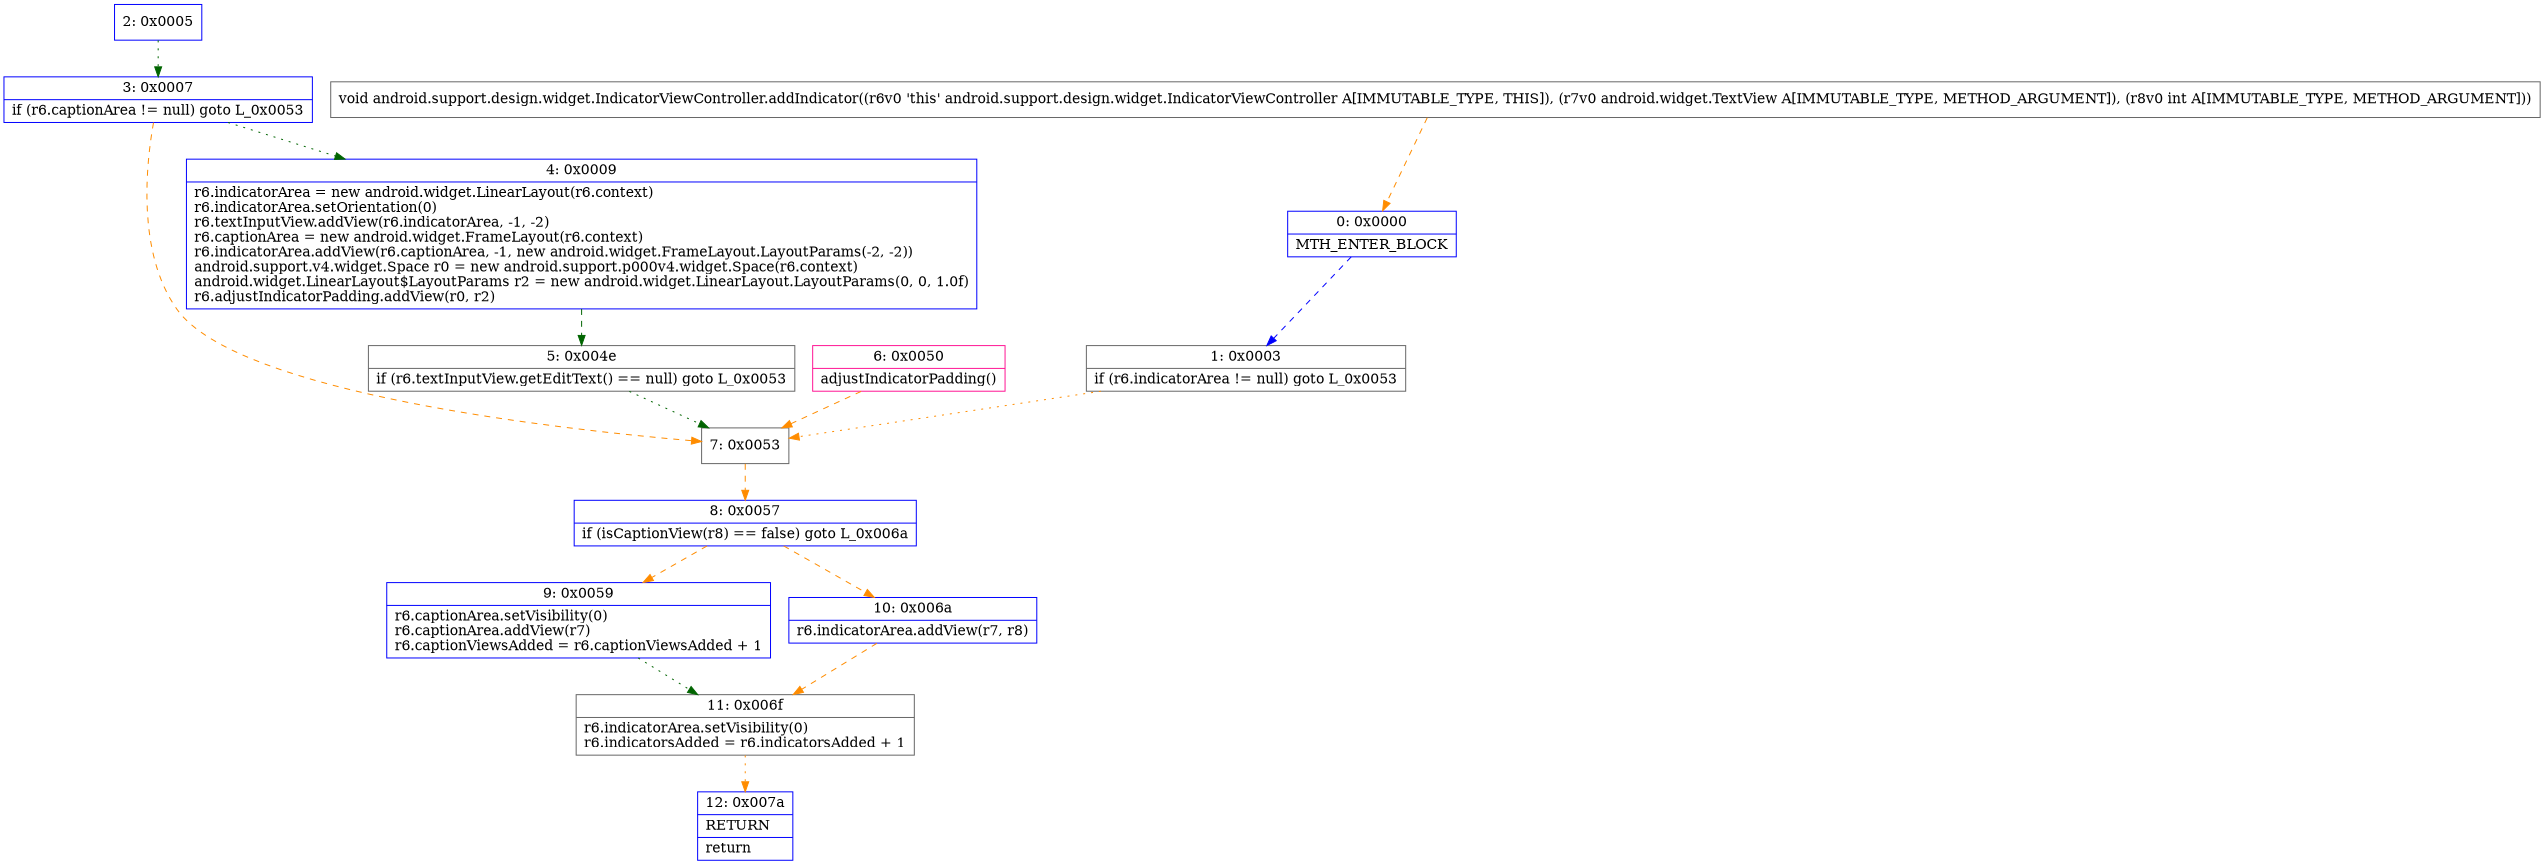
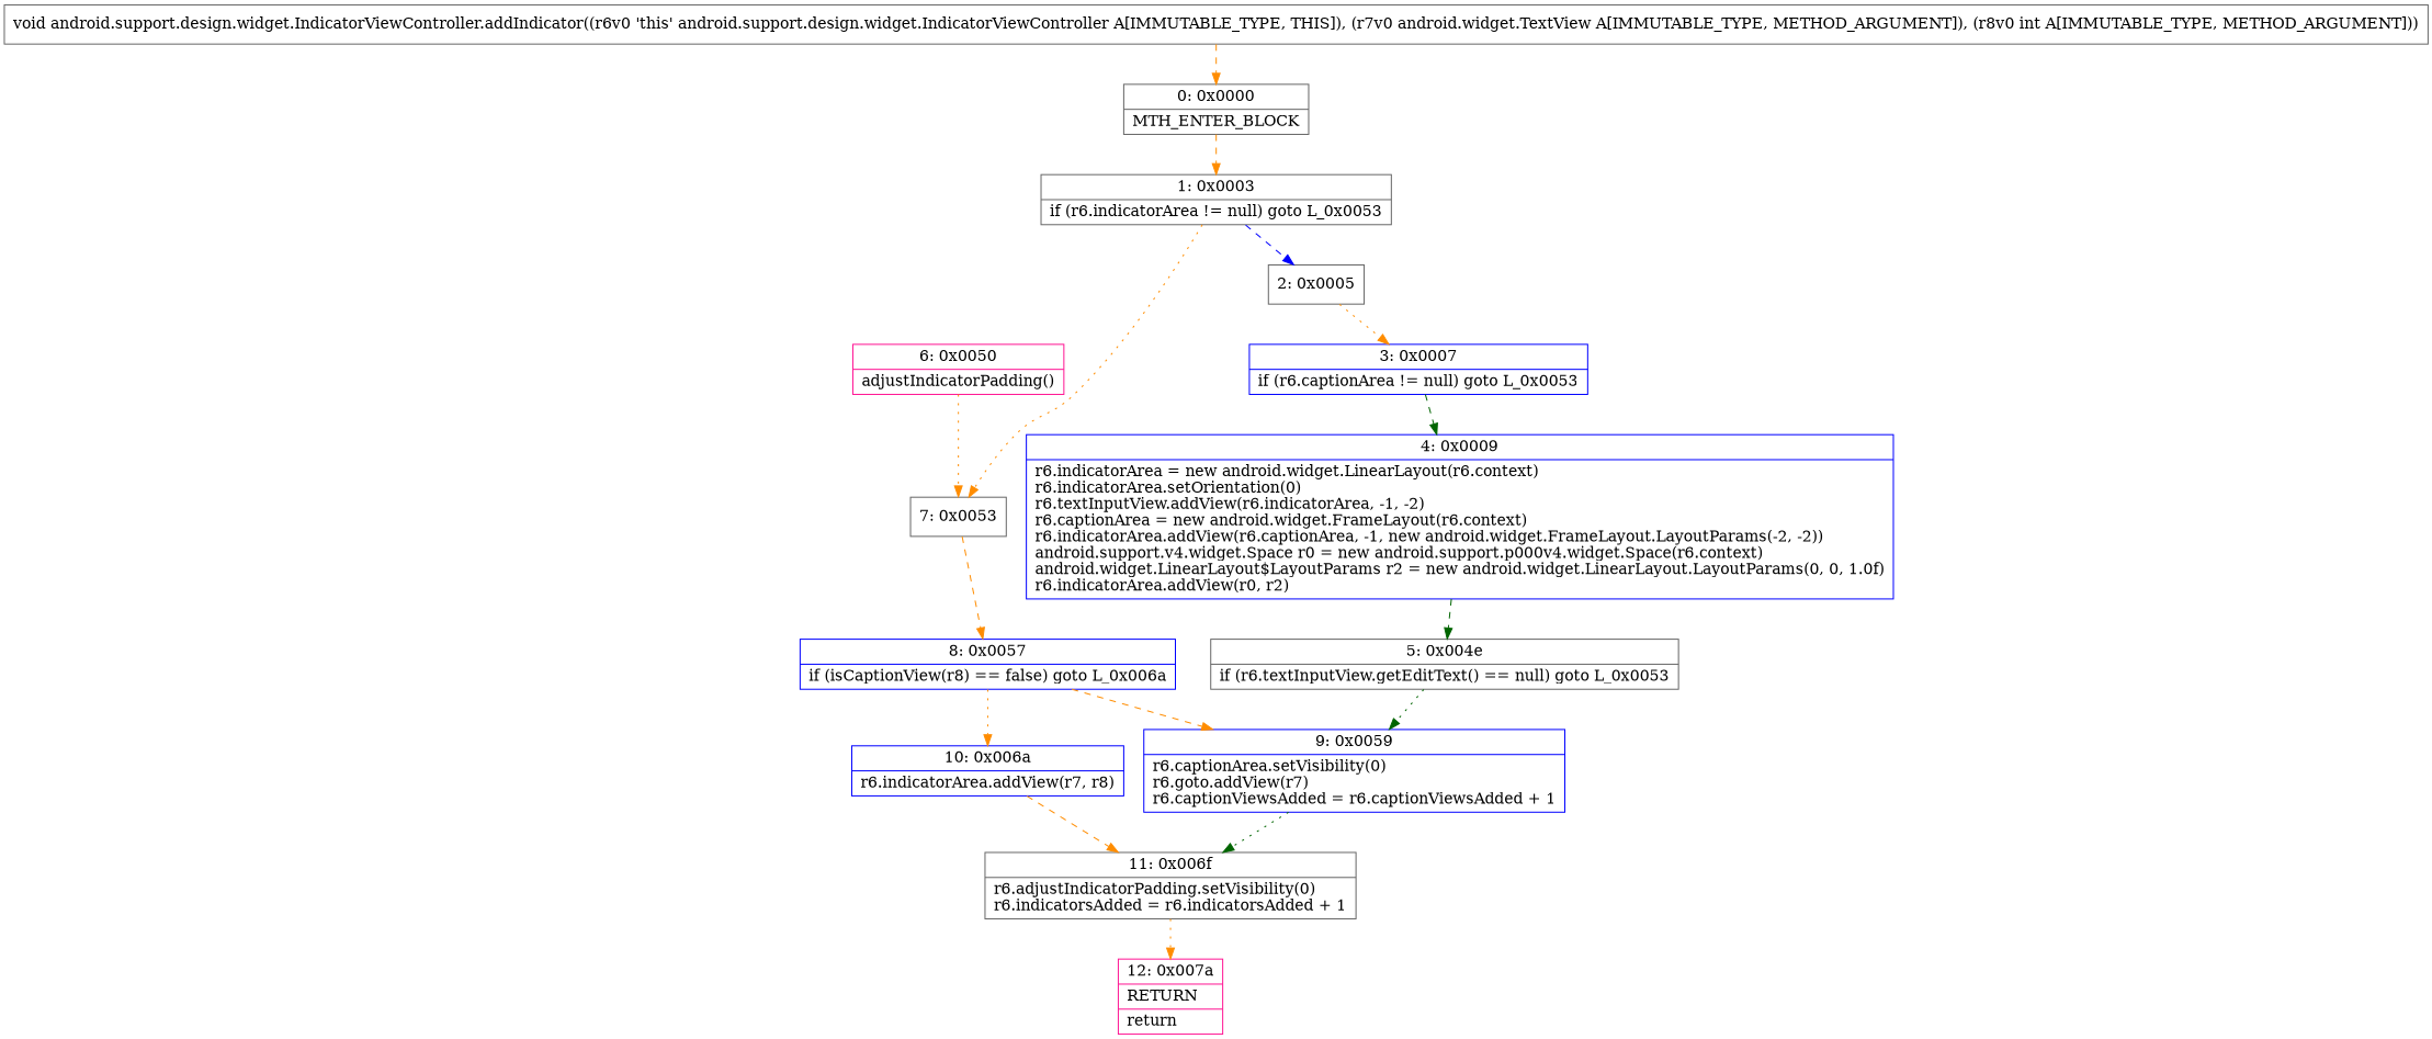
  digraph {
    node [color=blue shape=record]
    edge [color=darkorange style=dashed]
-   n1 [label="{0\:\ 0x0000|MTH_ENTER_BLOCK\l}"]
+   n1 [color=gray40 label="{0\:\ 0x0000|MTH_ENTER_BLOCK\l}"]
    n2 [color=gray40 label="{1\:\ 0x0003|if (r6.indicatorArea != null) goto L_0x0053\l}"]
-   n3 [label="{2\:\ 0x0005}"]
+   n3 [color=gray40 label="{2\:\ 0x0005}"]
    n4 [color=gray40 label="{7\:\ 0x0053}"]
    n5 [label="{3\:\ 0x0007|if (r6.captionArea != null) goto L_0x0053\l}"]
    n6 [label="{8\:\ 0x0057|if (isCaptionView(r8) == false) goto L_0x006a\l}"]
-   n7 [label="{4\:\ 0x0009|r6.indicatorArea = new android.widget.LinearLayout(r6.context)\lr6.indicatorArea.setOrientation(0)\lr6.textInputView.addView(r6.indicatorArea, \-1, \-2)\lr6.captionArea = new android.widget.FrameLayout(r6.context)\lr6.indicatorArea.addView(r6.captionArea, \-1, new android.widget.FrameLayout.LayoutParams(\-2, \-2))\landroid.support.v4.widget.Space r0 = new android.support.p000v4.widget.Space(r6.context)\landroid.widget.LinearLayout$LayoutParams r2 = new android.widget.LinearLayout.LayoutParams(0, 0, 1.0f)\lr6.adjustIndicatorPadding.addView(r0, r2)\l}"]
+   n7 [label="{4\:\ 0x0009|r6.indicatorArea = new android.widget.LinearLayout(r6.context)\lr6.indicatorArea.setOrientation(0)\lr6.textInputView.addView(r6.indicatorArea, \-1, \-2)\lr6.captionArea = new android.widget.FrameLayout(r6.context)\lr6.indicatorArea.addView(r6.captionArea, \-1, new android.widget.FrameLayout.LayoutParams(\-2, \-2))\landroid.support.v4.widget.Space r0 = new android.support.p000v4.widget.Space(r6.context)\landroid.widget.LinearLayout$LayoutParams r2 = new android.widget.LinearLayout.LayoutParams(0, 0, 1.0f)\lr6.indicatorArea.addView(r0, r2)\l}"]
    n8 [color=gray40 label="{5\:\ 0x004e|if (r6.textInputView.getEditText() == null) goto L_0x0053\l}"]
    n9 [color=deeppink label="{6\:\ 0x0050|adjustIndicatorPadding()\l}"]
-   n10 [label="{9\:\ 0x0059|r6.captionArea.setVisibility(0)\lr6.captionArea.addView(r7)\lr6.captionViewsAdded = r6.captionViewsAdded + 1\l}"]
+   n10 [label="{9\:\ 0x0059|r6.captionArea.setVisibility(0)\lr6.goto.addView(r7)\lr6.captionViewsAdded = r6.captionViewsAdded + 1\l}"]
    n11 [label="{10\:\ 0x006a|r6.indicatorArea.addView(r7, r8)\l}"]
-   n12 [color=gray40 label="{11\:\ 0x006f|r6.indicatorArea.setVisibility(0)\lr6.indicatorsAdded = r6.indicatorsAdded + 1\l}"]
-   n13 [label="{12\:\ 0x007a|RETURN\l|return\l}"]
+   n12 [color=gray40 label="{11\:\ 0x006f|r6.adjustIndicatorPadding.setVisibility(0)\lr6.indicatorsAdded = r6.indicatorsAdded + 1\l}"]
+   n13 [color=deeppink label="{12\:\ 0x007a|RETURN\l|return\l}"]
    n14 [color=gray40 label="{void android.support.design.widget.IndicatorViewController.addIndicator((r6v0 'this' android.support.design.widget.IndicatorViewController A[IMMUTABLE_TYPE, THIS]), (r7v0 android.widget.TextView A[IMMUTABLE_TYPE, METHOD_ARGUMENT]), (r8v0 int A[IMMUTABLE_TYPE, METHOD_ARGUMENT])) }"]
-   n1 -> n2 [color=blue]
+   n1 -> n2
+   n2 -> n3 [color=blue]
    n2 -> n4 [style=dotted]
-   n3 -> n5 [color=darkgreen style=dotted]
+   n3 -> n5 [style=dotted]
    n4 -> n6
-   n5 -> n4
-   n5 -> n7 [color=darkgreen style=dotted]
+   n5 -> n7 [color=darkgreen]
    n6 -> n10
-   n6 -> n11
+   n6 -> n11 [style=dotted]
    n7 -> n8 [color=darkgreen]
-   n8 -> n4 [color=darkgreen style=dotted]
-   n9 -> n4
+   n8 -> n10 [color=darkgreen style=dotted]
+   n9 -> n4 [style=dotted]
    n10 -> n12 [color=darkgreen style=dotted]
    n11 -> n12
    n12 -> n13 [style=dotted]
    n14 -> n1
  }
